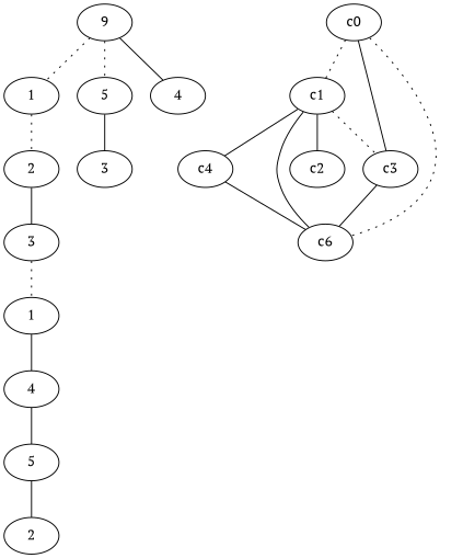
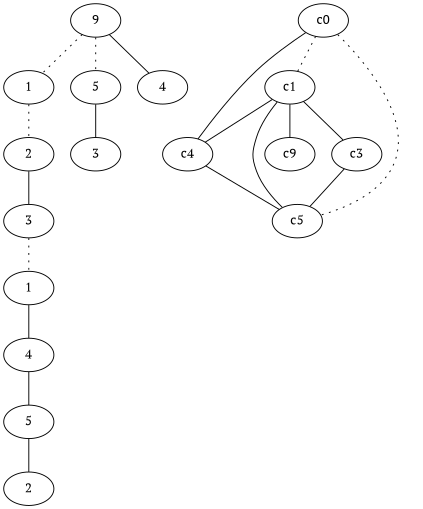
  graph {
    fontname="PT Serif"
    node [fontname="PT Serif"]
    edge [fontname="PT Serif"]
    n1 [label=9]
    n2 [label=1]
    n3 [label=5]
    n4 [label=4]
    n5 [label=2]
    n6 [label=3]
    n7 [label=3]
    n8 [label=1]
    n9 [label=4]
    n10 [label=5]
    n11 [label=2]
    c0
    c1
    c4
-   c5 [label=c6]
-   c2
+   c5
+   c2 [label=c9]
    c3
    n1 -- n2 [style=dotted]
    n1 -- n3 [style=dotted]
    n1 -- n4
    n2 -- n5 [style=dotted]
    n3 -- n6
    n5 -- n7
    n7 -- n8 [style=dotted]
    n8 -- n9
    n9 -- n10
    n10 -- n11
    c0 -- c1 [style=dotted]
-   c0 -- c3
+   c0 -- c4
    c0 -- c5 [style=dotted]
    c1 -- c4
    c1 -- c5
    c1 -- c2 [style=solid]
-   c1 -- c3 [style=dotted]
+   c1 -- c3 [style=solid]
    c4 -- c5
    c3 -- c5
  }
